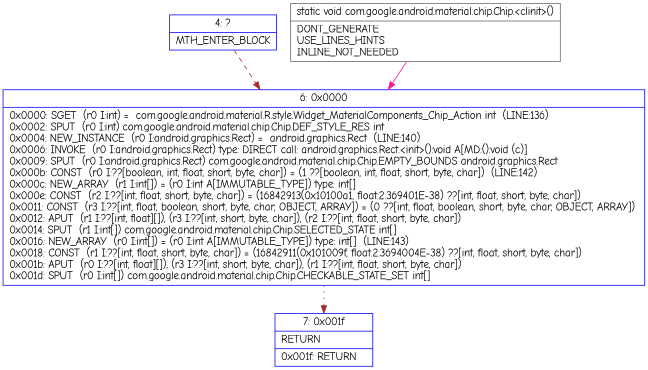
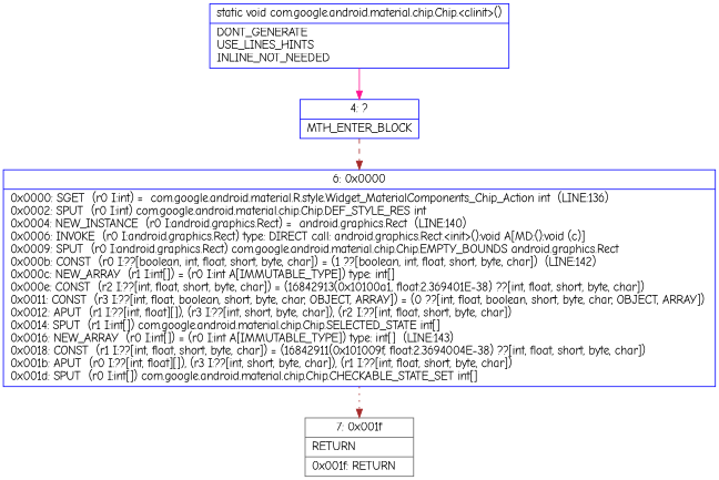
  digraph {
    fontname="Comic Neue"
    node [color=blue fontname="Comic Neue" shape=record]
    edge [color=brown fontname="Comic Neue"]
    n1 [label="{4\:\ ?|MTH_ENTER_BLOCK\l}"]
    n2 [label="{6\:\ 0x0000|0x0000: SGET  (r0 I:int) =  com.google.android.material.R.style.Widget_MaterialComponents_Chip_Action int  (LINE:136)\l0x0002: SPUT  (r0 I:int) com.google.android.material.chip.Chip.DEF_STYLE_RES int \l0x0004: NEW_INSTANCE  (r0 I:android.graphics.Rect) =  android.graphics.Rect  (LINE:140)\l0x0006: INVOKE  (r0 I:android.graphics.Rect) type: DIRECT call: android.graphics.Rect.\<init\>():void A[MD:():void (c)]\l0x0009: SPUT  (r0 I:android.graphics.Rect) com.google.android.material.chip.Chip.EMPTY_BOUNDS android.graphics.Rect \l0x000b: CONST  (r0 I:??[boolean, int, float, short, byte, char]) = (1 ??[boolean, int, float, short, byte, char])  (LINE:142)\l0x000c: NEW_ARRAY  (r1 I:int[]) = (r0 I:int A[IMMUTABLE_TYPE]) type: int[] \l0x000e: CONST  (r2 I:??[int, float, short, byte, char]) = (16842913(0x10100a1, float:2.369401E\-38) ??[int, float, short, byte, char]) \l0x0011: CONST  (r3 I:??[int, float, boolean, short, byte, char, OBJECT, ARRAY]) = (0 ??[int, float, boolean, short, byte, char, OBJECT, ARRAY]) \l0x0012: APUT  (r1 I:??[int, float][]), (r3 I:??[int, short, byte, char]), (r2 I:??[int, float, short, byte, char]) \l0x0014: SPUT  (r1 I:int[]) com.google.android.material.chip.Chip.SELECTED_STATE int[] \l0x0016: NEW_ARRAY  (r0 I:int[]) = (r0 I:int A[IMMUTABLE_TYPE]) type: int[]  (LINE:143)\l0x0018: CONST  (r1 I:??[int, float, short, byte, char]) = (16842911(0x101009f, float:2.3694004E\-38) ??[int, float, short, byte, char]) \l0x001b: APUT  (r0 I:??[int, float][]), (r3 I:??[int, short, byte, char]), (r1 I:??[int, float, short, byte, char]) \l0x001d: SPUT  (r0 I:int[]) com.google.android.material.chip.Chip.CHECKABLE_STATE_SET int[] \l}"]
-   n3 [label="{7\:\ 0x001f|RETURN\l|0x001f: RETURN   \l}"]
-   n4 [color=gray40 label="{static void com.google.android.material.chip.Chip.\<clinit\>()  | DONT_GENERATE\lUSE_LINES_HINTS\lINLINE_NOT_NEEDED\l}"]
+   n3 [color=gray40 label="{7\:\ 0x001f|RETURN\l|0x001f: RETURN   \l}"]
+   n4 [label="{static void com.google.android.material.chip.Chip.\<clinit\>()  | DONT_GENERATE\lUSE_LINES_HINTS\lINLINE_NOT_NEEDED\l}"]
    n1 -> n2 [style=dashed]
    n2 -> n3 [style=dotted]
-   n4 -> n2 [color=deeppink style=solid]
+   n4 -> n1 [color=deeppink style=solid]
  }
